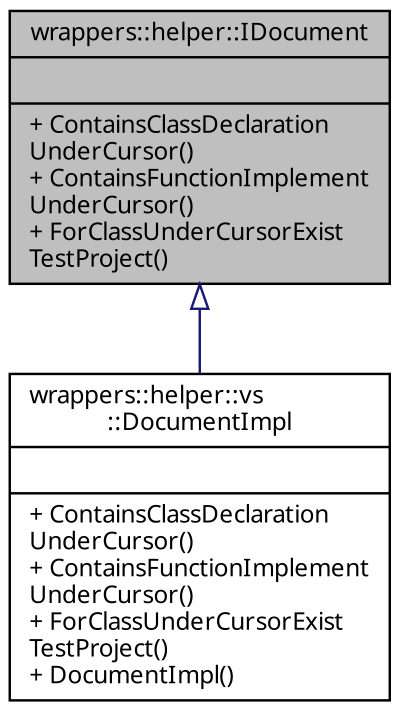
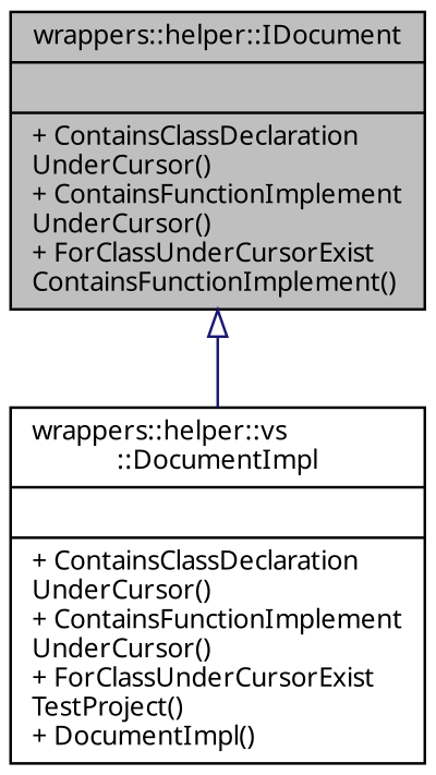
  digraph {
    node [color=black fontname=Verdana fontsize=10 shape=record style=filled]
-   n1 [fillcolor=grey75 fontcolor=black height=0.2 label="{wrappers::helper::IDocument\n||+ ContainsClassDeclaration\lUnderCursor()\l+ ContainsFunctionImplement\lUnderCursor()\l+ ForClassUnderCursorExist\lTestProject()\l}" width=0.4]
+   n1 [fillcolor=grey75 fontcolor=black height=0.2 label="{wrappers::helper::IDocument\n||+ ContainsClassDeclaration\lUnderCursor()\l+ ContainsFunctionImplement\lUnderCursor()\l+ ForClassUnderCursorExist\lContainsFunctionImplement()\l}" width=0.4]
    n2 [fillcolor=white height=0.2 label="{wrappers::helper::vs\l::DocumentImpl\n||+ ContainsClassDeclaration\lUnderCursor()\l+ ContainsFunctionImplement\lUnderCursor()\l+ ForClassUnderCursorExist\lTestProject()\l+ DocumentImpl()\l}" width=0.4]
    n1 -> n2 [arrowtail=onormal color=midnightblue dir=back fontname=Verdana fontsize=10 labelfontname=Verdana labelfontsize=10 style=solid]
  }
